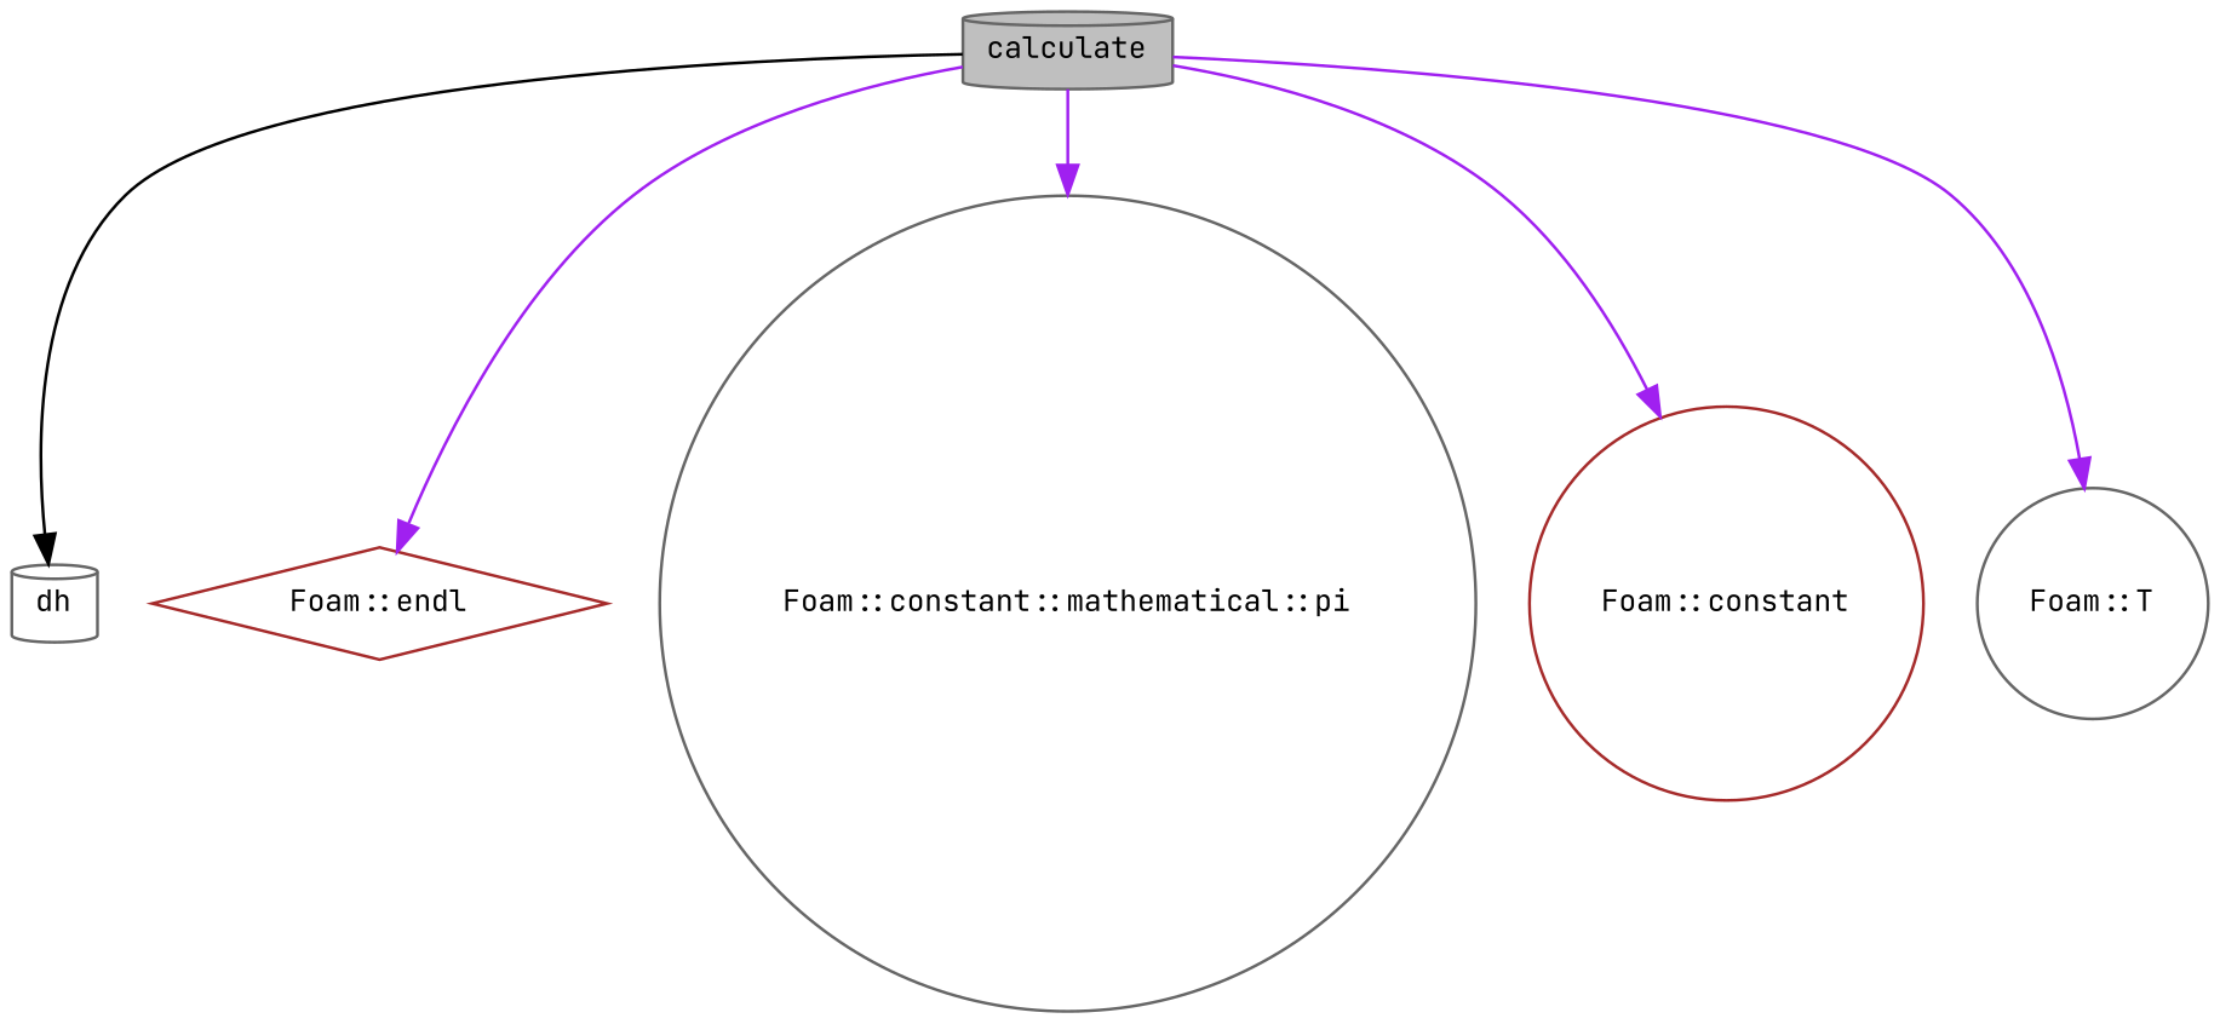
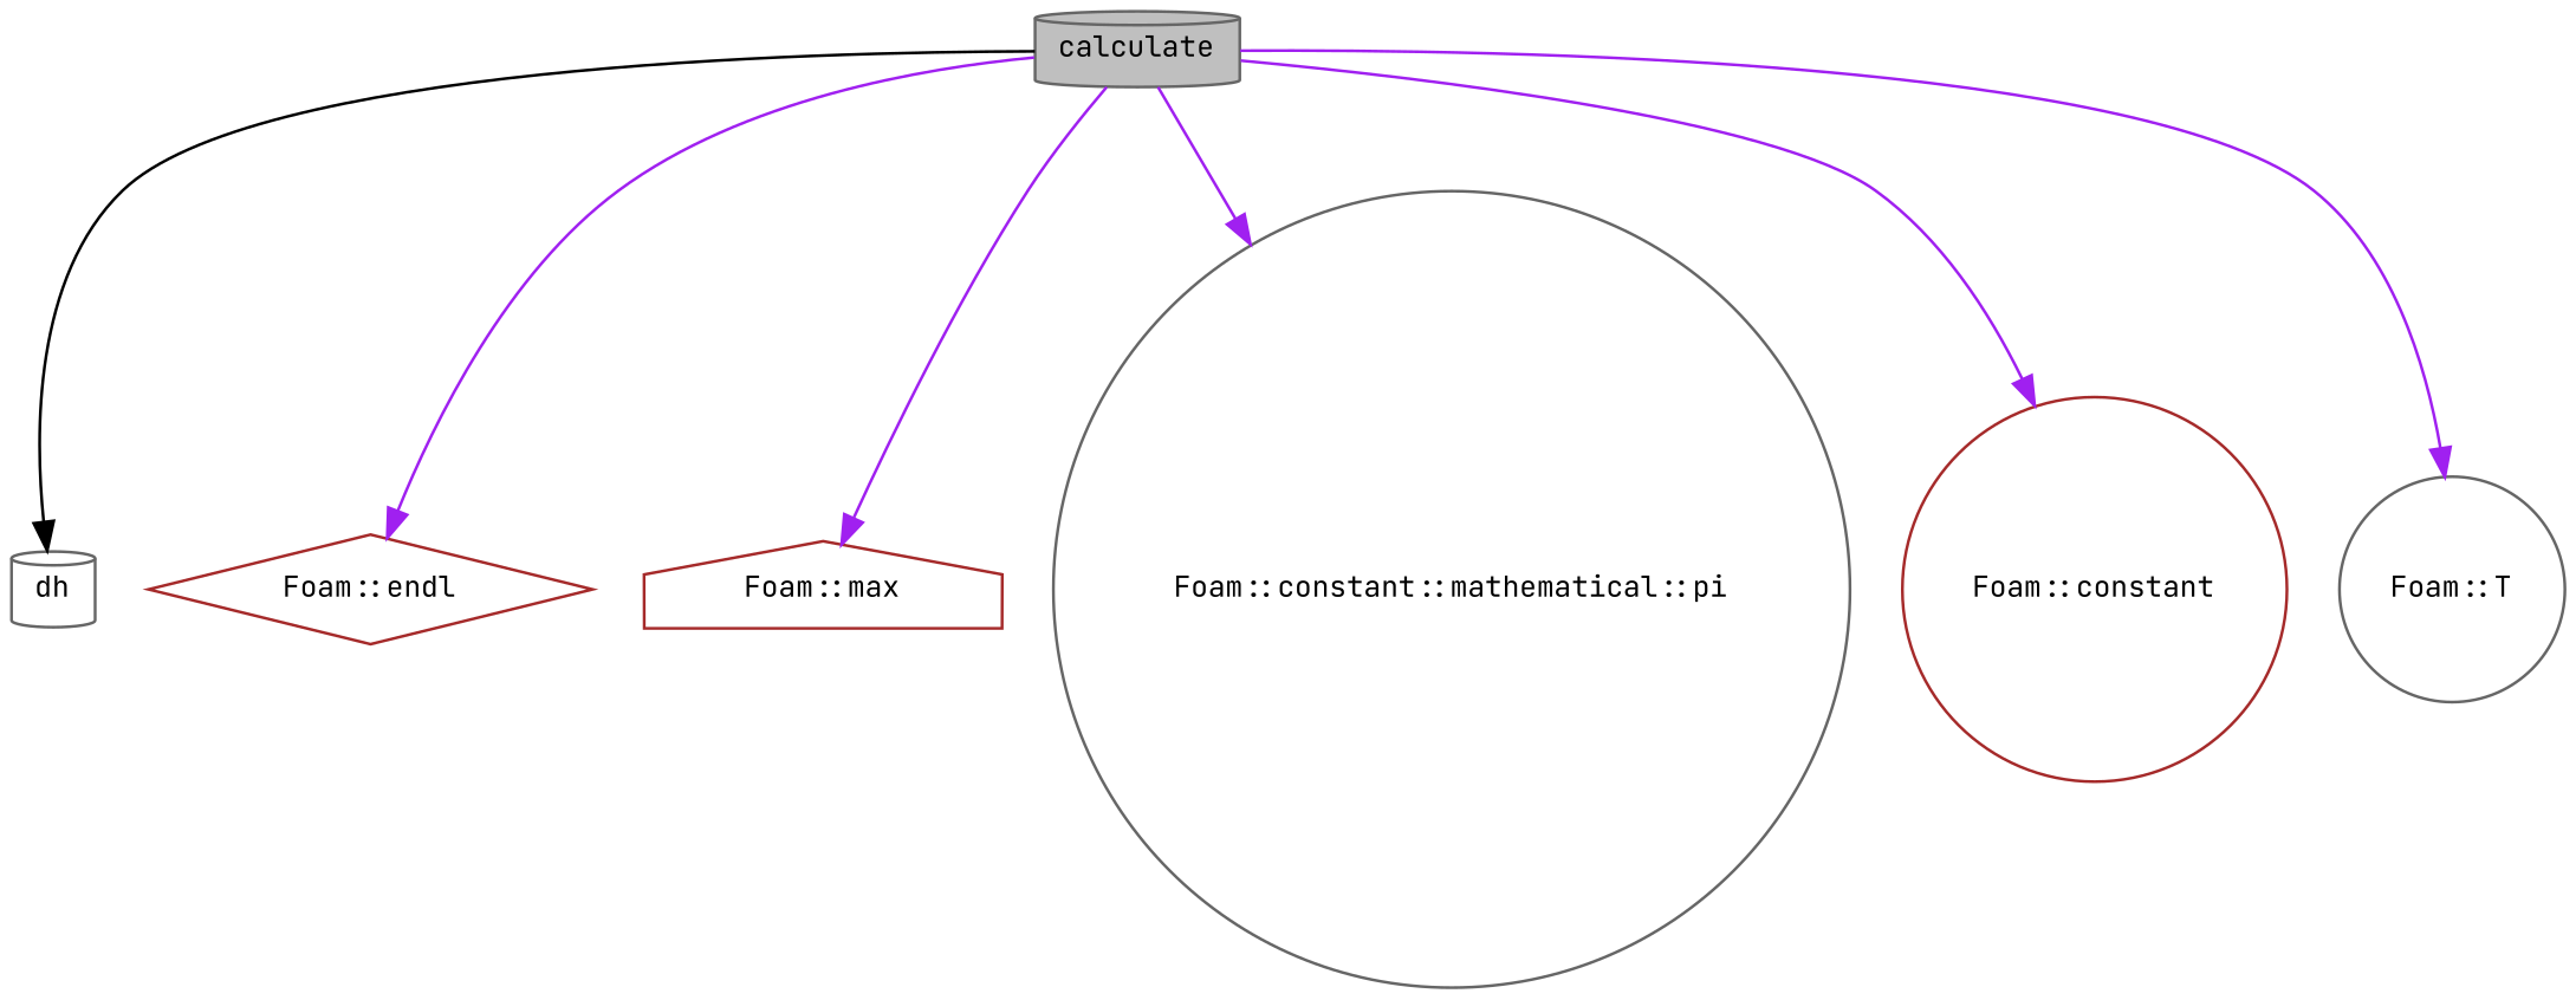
  digraph {
    fontname="JetBrains Mono"
    rankdir=TB
    node [color=gray40 fontname="JetBrains Mono" fontsize=10 shape=circle]
    edge [color=purple fontname="JetBrains Mono" fontsize=10 labelfontname=FreeSans labelfontsize=10 style=solid]
    n1 [fillcolor=grey75 fontcolor=black height=0.2 label=calculate shape=cylinder style=filled width=0.4]
    n2 [height=0.2 label=dh shape=cylinder width=0.4]
    n3 [color=brown height=0.2 label="Foam::endl" shape=diamond width=0.4]
+   n4 [color=brown height=0.2 label="Foam::max" shape=house width=0.4]
    n5 [height=0.2 label="Foam::constant::mathematical::pi" width=0.4]
    n6 [color=brown height=0.2 label="Foam::constant" width=0.4]
    n7 [height=0.2 label="Foam::T" width=0.4]
    n1 -> n2 [color=black]
    n1 -> n3
+   n1 -> n4
    n1 -> n5
    n1 -> n6
    n1 -> n7
  }
